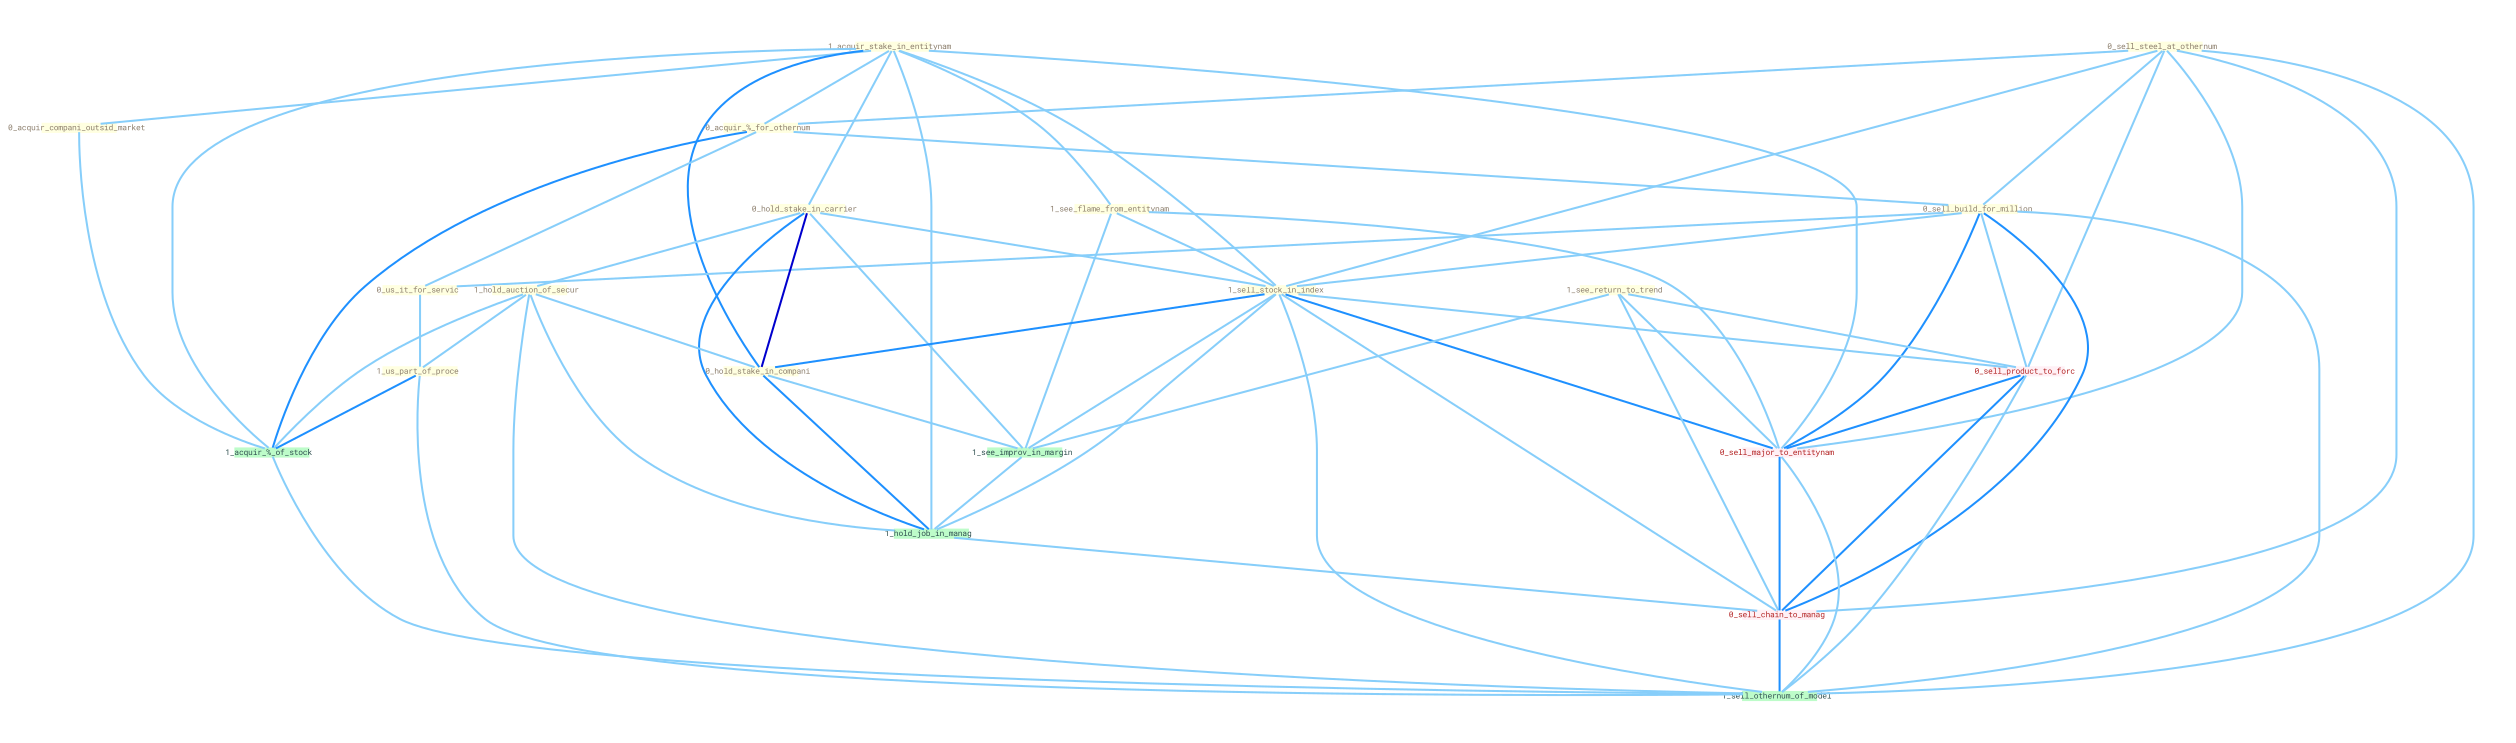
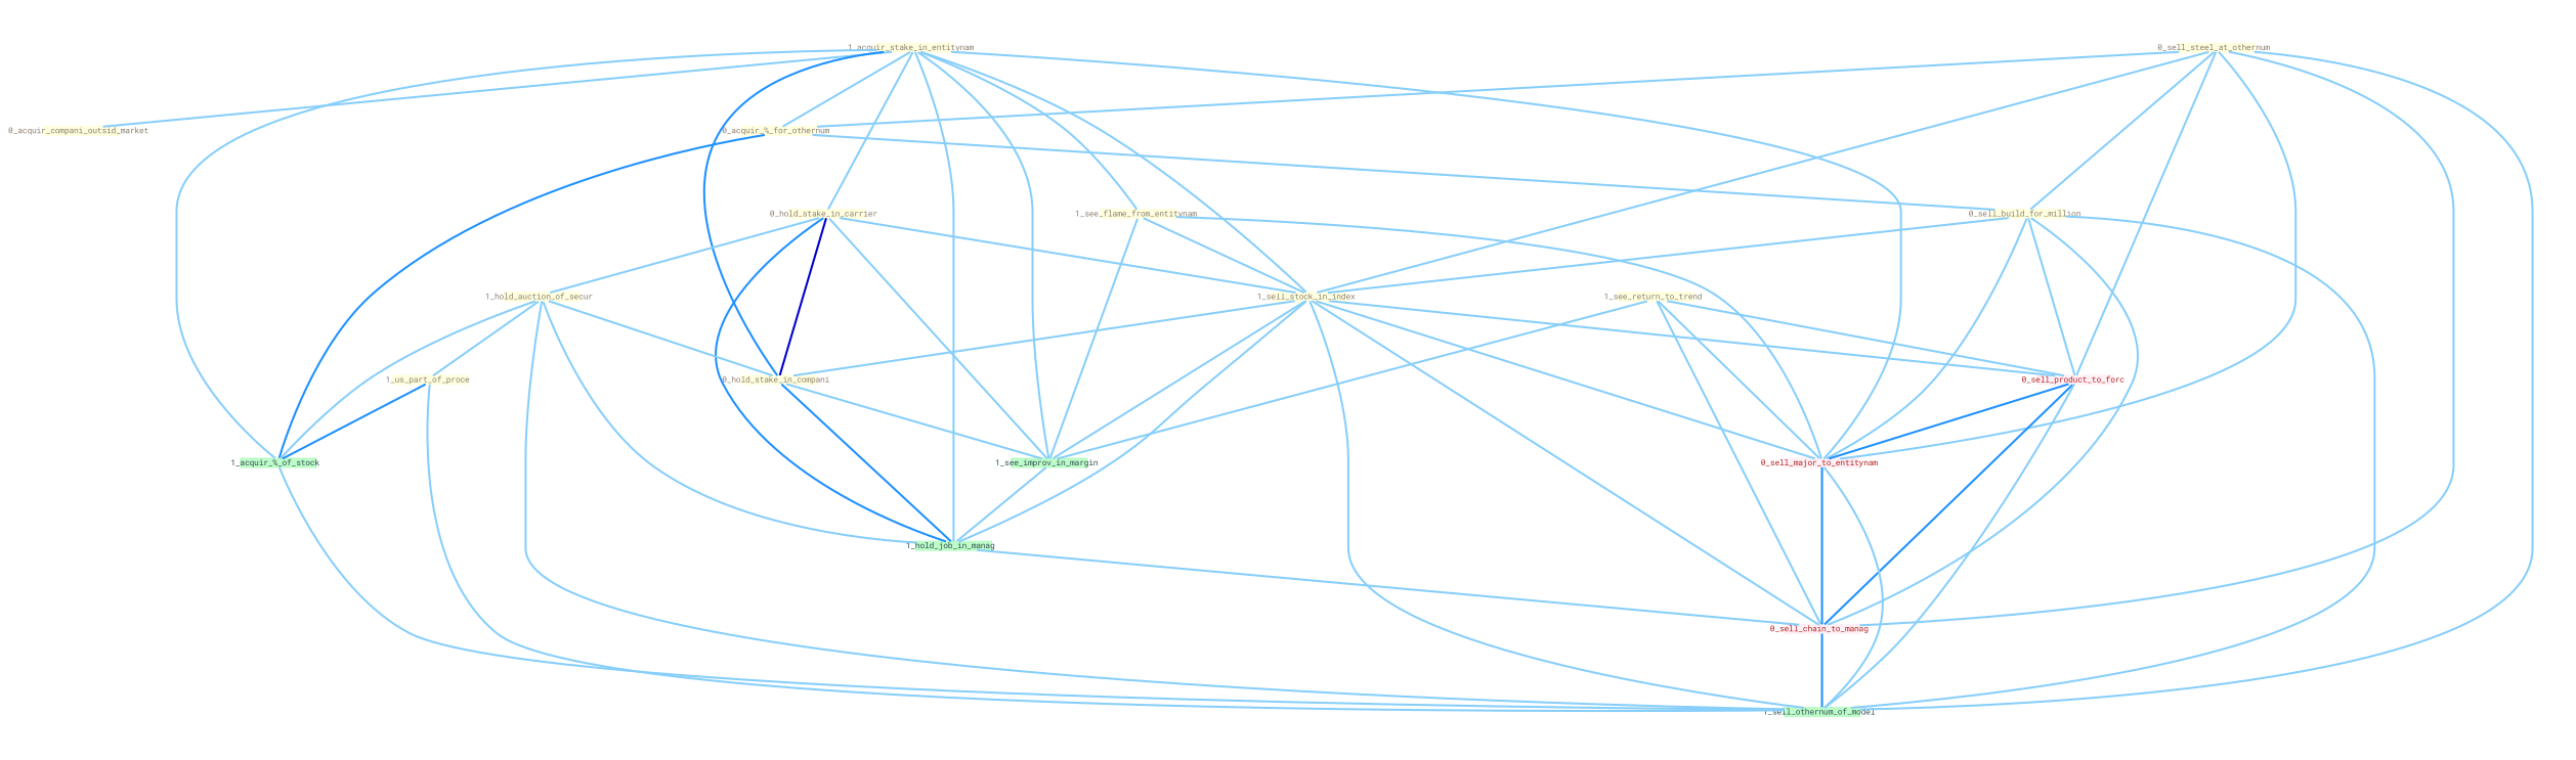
  graph {
    fontname="Roboto Mono"
    node [color="#ffffe0" fixedsize=true fontcolor="#8b7d6b" fontname="Roboto Mono" fontsize=4 shape=polygon style=filled]
    edge [color="#87cefa" fontname="Roboto Mono" w=1]
    "1_acquir_stake_in_entitynam " [height=.06 width=.5]
    "0_sell_steel_at_othernum " [height=.06 width=.5]
    "1_see_flame_from_entitynam " [height=.06 width=.5]
    "0_acquir_%_for_othernum " [height=.06 width=.5]
    "0_sell_build_for_million " [height=.06 width=.5]
    "0_hold_stake_in_carrier " [height=.06 width=.5]
-   "0_us_it_for_servic " [height=.06 width=.5]
    "1_hold_auction_of_secur " [height=.06 width=.5]
    "1_sell_stock_in_index " [height=.06 width=.5]
    "0_acquir_compani_outsid_market " [height=.06 width=.5]
    "0_hold_stake_in_compani " [height=.06 width=.5]
    "1_see_return_to_trend " [height=.06 width=.5]
    "1_us_part_of_proce " [height=.06 width=.5]
    "0_sell_product_to_forc " [color="#fff0f5" fontcolor="#b22222" height=.06 width=.5]
    "0_sell_major_to_entitynam " [color="#fff0f5" fontcolor="#b22222" height=.06 width=.5]
    "0_sell_chain_to_manag " [color="#fff0f5" fontcolor="#b22222" height=.06 width=.5]
    "1_see_improv_in_margin " [color="#BDFCC9" fontcolor="#2f4f4f" height=.06 width=.5]
    "1_acquir_%_of_stock " [color="#BDFCC9" fontcolor="#2f4f4f" height=.06 width=.5]
    "1_hold_job_in_manag " [color="#BDFCC9" fontcolor="#2f4f4f" height=.06 width=.5]
    "1_sell_othernum_of_model " [color="#BDFCC9" fontcolor="#2f4f4f" height=.06 width=.5]
    subgraph sub_1 {
      "1_acquir_stake_in_entitynam "
      "0_sell_steel_at_othernum "
      "1_see_flame_from_entitynam "
      "0_acquir_%_for_othernum "
      "0_sell_build_for_million "
      "0_hold_stake_in_carrier "
-     "0_us_it_for_servic "
      "1_hold_auction_of_secur "
      "1_sell_stock_in_index "
      "0_acquir_compani_outsid_market "
      "0_hold_stake_in_compani "
      "1_see_return_to_trend "
      "1_us_part_of_proce "
    }
    subgraph sub_2 {
      "0_sell_product_to_forc "
      "0_sell_major_to_entitynam "
      "0_sell_chain_to_manag "
    }
    "1_acquir_stake_in_entitynam " -- "1_see_flame_from_entitynam "
    "1_acquir_stake_in_entitynam " -- "0_acquir_%_for_othernum "
    "1_acquir_stake_in_entitynam " -- "0_hold_stake_in_carrier " [w=2]
    "1_acquir_stake_in_entitynam " -- "1_sell_stock_in_index "
    "1_acquir_stake_in_entitynam " -- "0_acquir_compani_outsid_market "
    "1_acquir_stake_in_entitynam " -- "0_hold_stake_in_compani " [color="#1e90ff" w=2]
    "1_acquir_stake_in_entitynam " -- "0_sell_major_to_entitynam "
+   "1_acquir_stake_in_entitynam " -- "1_see_improv_in_margin "
    "1_acquir_stake_in_entitynam " -- "1_acquir_%_of_stock "
    "1_acquir_stake_in_entitynam " -- "1_hold_job_in_manag "
    "0_sell_steel_at_othernum " -- "0_acquir_%_for_othernum "
    "0_sell_steel_at_othernum " -- "0_sell_build_for_million "
    "0_sell_steel_at_othernum " -- "1_sell_stock_in_index "
    "0_sell_steel_at_othernum " -- "0_sell_product_to_forc "
    "0_sell_steel_at_othernum " -- "0_sell_major_to_entitynam "
    "0_sell_steel_at_othernum " -- "0_sell_chain_to_manag "
    "0_sell_steel_at_othernum " -- "1_sell_othernum_of_model "
    "1_see_flame_from_entitynam " -- "1_sell_stock_in_index "
    "1_see_flame_from_entitynam " -- "0_sell_major_to_entitynam "
    "1_see_flame_from_entitynam " -- "1_see_improv_in_margin "
    "0_acquir_%_for_othernum " -- "0_sell_build_for_million "
-   "0_acquir_%_for_othernum " -- "0_us_it_for_servic "
    "0_acquir_%_for_othernum " -- "1_acquir_%_of_stock " [color="#1e90ff" w=2]
-   "0_sell_build_for_million " -- "0_us_it_for_servic "
    "0_sell_build_for_million " -- "1_sell_stock_in_index "
    "0_sell_build_for_million " -- "0_sell_product_to_forc "
-   "0_sell_build_for_million " -- "0_sell_major_to_entitynam " [color="#1e90ff"]
-   "0_sell_build_for_million " -- "0_sell_chain_to_manag " [color="#1e90ff"]
+   "0_sell_build_for_million " -- "0_sell_major_to_entitynam "
+   "0_sell_build_for_million " -- "0_sell_chain_to_manag "
    "0_sell_build_for_million " -- "1_sell_othernum_of_model "
    "0_hold_stake_in_carrier " -- "1_hold_auction_of_secur "
    "0_hold_stake_in_carrier " -- "1_sell_stock_in_index "
    "0_hold_stake_in_carrier " -- "0_hold_stake_in_compani " [color="#0000cd" w=3]
    "0_hold_stake_in_carrier " -- "1_see_improv_in_margin "
    "0_hold_stake_in_carrier " -- "1_hold_job_in_manag " [color="#1e90ff" w=2]
-   "0_us_it_for_servic " -- "1_us_part_of_proce "
    "1_hold_auction_of_secur " -- "0_hold_stake_in_compani "
    "1_hold_auction_of_secur " -- "1_us_part_of_proce "
    "1_hold_auction_of_secur " -- "1_acquir_%_of_stock "
    "1_hold_auction_of_secur " -- "1_hold_job_in_manag "
    "1_hold_auction_of_secur " -- "1_sell_othernum_of_model "
-   "1_sell_stock_in_index " -- "0_hold_stake_in_compani " [color="#1e90ff"]
+   "1_sell_stock_in_index " -- "0_hold_stake_in_compani "
    "1_sell_stock_in_index " -- "0_sell_product_to_forc "
-   "1_sell_stock_in_index " -- "0_sell_major_to_entitynam " [color="#1e90ff"]
+   "1_sell_stock_in_index " -- "0_sell_major_to_entitynam "
    "1_sell_stock_in_index " -- "0_sell_chain_to_manag "
    "1_sell_stock_in_index " -- "1_see_improv_in_margin "
    "1_sell_stock_in_index " -- "1_hold_job_in_manag "
    "1_sell_stock_in_index " -- "1_sell_othernum_of_model "
-   "0_acquir_compani_outsid_market " -- "1_acquir_%_of_stock "
    "0_hold_stake_in_compani " -- "1_see_improv_in_margin "
    "0_hold_stake_in_compani " -- "1_hold_job_in_manag " [color="#1e90ff" w=2]
    "1_see_return_to_trend " -- "0_sell_product_to_forc "
    "1_see_return_to_trend " -- "0_sell_major_to_entitynam "
    "1_see_return_to_trend " -- "0_sell_chain_to_manag "
    "1_see_return_to_trend " -- "1_see_improv_in_margin "
    "1_us_part_of_proce " -- "1_acquir_%_of_stock " [color="#1e90ff"]
    "1_us_part_of_proce " -- "1_sell_othernum_of_model "
    "0_sell_product_to_forc " -- "0_sell_major_to_entitynam " [color="#1e90ff" w=2]
    "0_sell_product_to_forc " -- "0_sell_chain_to_manag " [color="#1e90ff" w=2]
    "0_sell_product_to_forc " -- "1_sell_othernum_of_model "
    "0_sell_major_to_entitynam " -- "0_sell_chain_to_manag " [color="#1e90ff" w=2]
    "0_sell_major_to_entitynam " -- "1_sell_othernum_of_model "
    "0_sell_chain_to_manag " -- "1_sell_othernum_of_model " [color="#1e90ff"]
    "1_see_improv_in_margin " -- "1_hold_job_in_manag "
    "1_acquir_%_of_stock " -- "1_sell_othernum_of_model "
    "1_hold_job_in_manag " -- "0_sell_chain_to_manag "
  }
